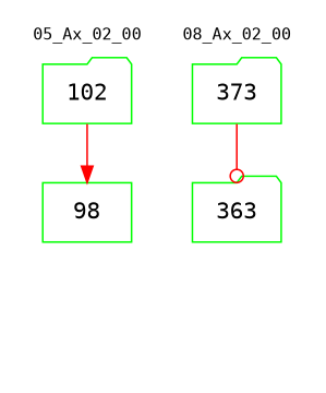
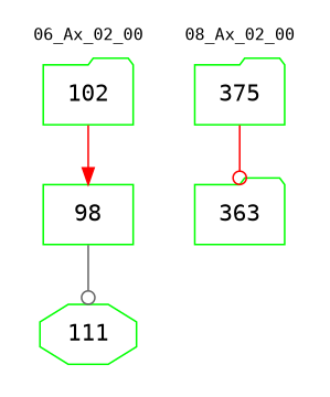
  digraph {
    fontname="DejaVu Sans Mono"
    node [color=green fontname="DejaVu Sans Mono" shape=folder]
    edge [arrowhead=odot color=red fontname="DejaVu Sans Mono"]
    n1 [label=102]
    n2 [label=98 shape=box]
-   n4 [label=373]
+   n3 [label=111 shape=octagon]
+   n4 [label=375]
    n5 [label=363]
    subgraph cluster_1 {
      color=white
      fontsize=10
-     label="05_Ax_02_00"
+     label="06_Ax_02_00"
      n1
      n2
+     n3
    }
    subgraph cluster_2 {
      color=white
      fontsize=10
      label="08_Ax_02_00"
      n4
      n5
    }
    n1 -> n2 [arrowhead=normal]
+   n2 -> n3 [color=gray40]
    n4 -> n5
  }
